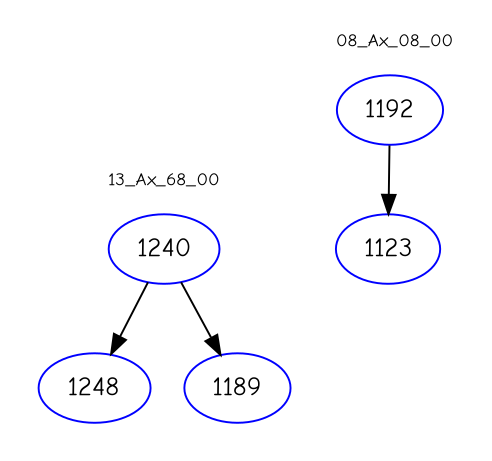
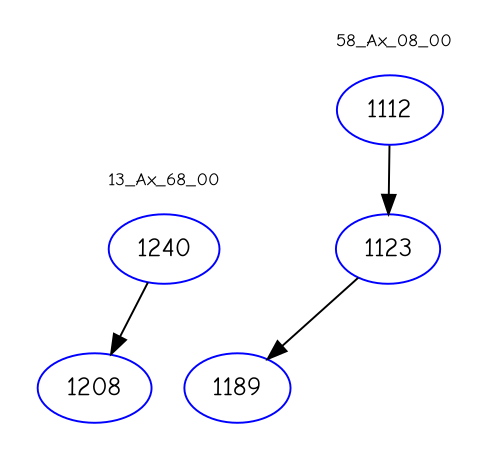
  digraph {
    fontname="Comic Neue"
    node [color=blue fontname="Comic Neue"]
    edge [color=black fontname="Comic Neue"]
    n1 [label=1240]
    n2 [label=1189]
-   n3 [label=1248]
-   n4 [label=1192]
+   n3 [label=1208]
+   n4 [label=1112]
    n5 [label=1123]
    subgraph cluster_1 {
      color=white
      fontsize=10
      label="13_Ax_68_00"
      n1
      n2
      n3
    }
    subgraph cluster_2 {
      color=white
      fontsize=10
-     label="08_Ax_08_00"
+     label="58_Ax_08_00"
      n4
      n5
    }
-   n1 -> n2
+   n5 -> n2
    n1 -> n3
    n4 -> n5
  }
